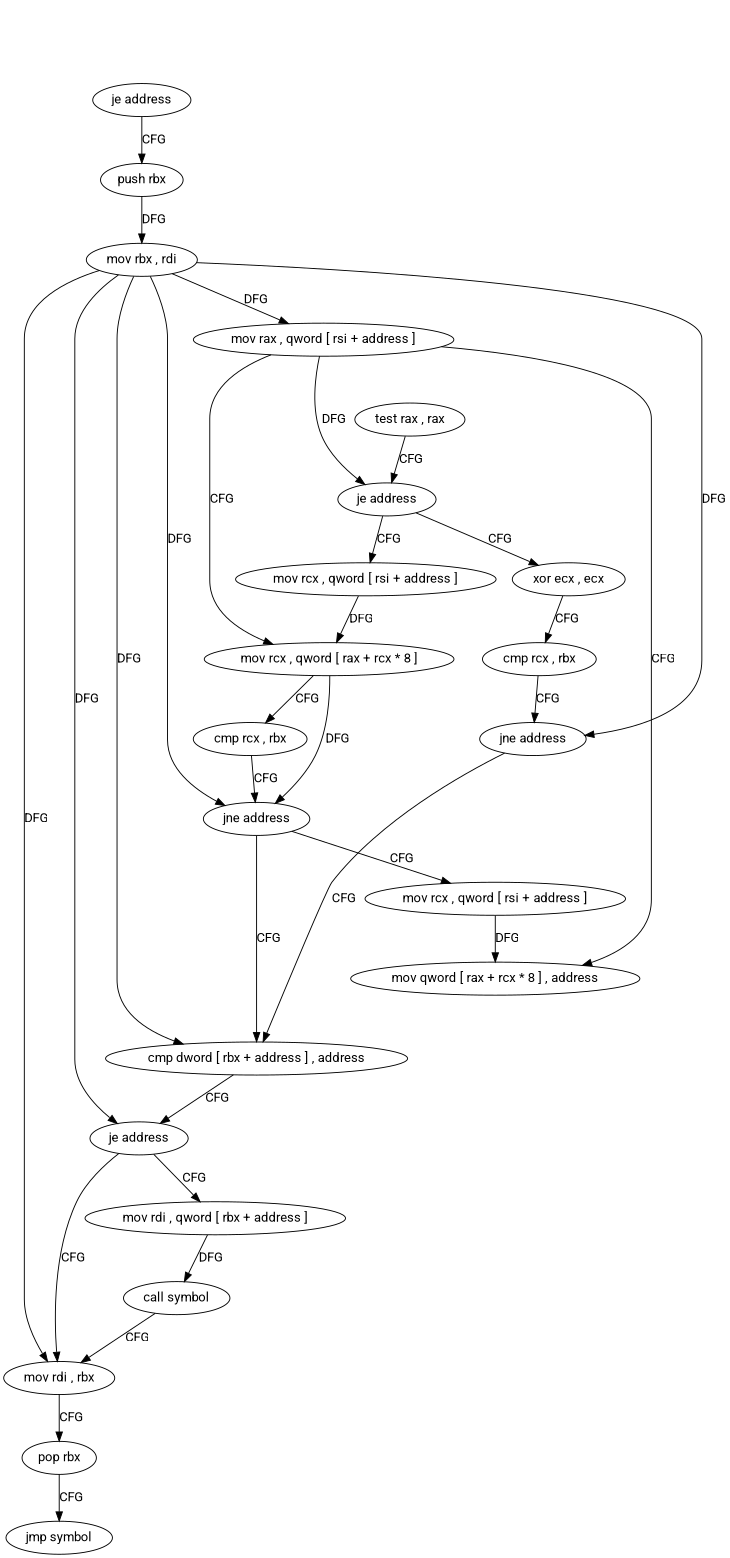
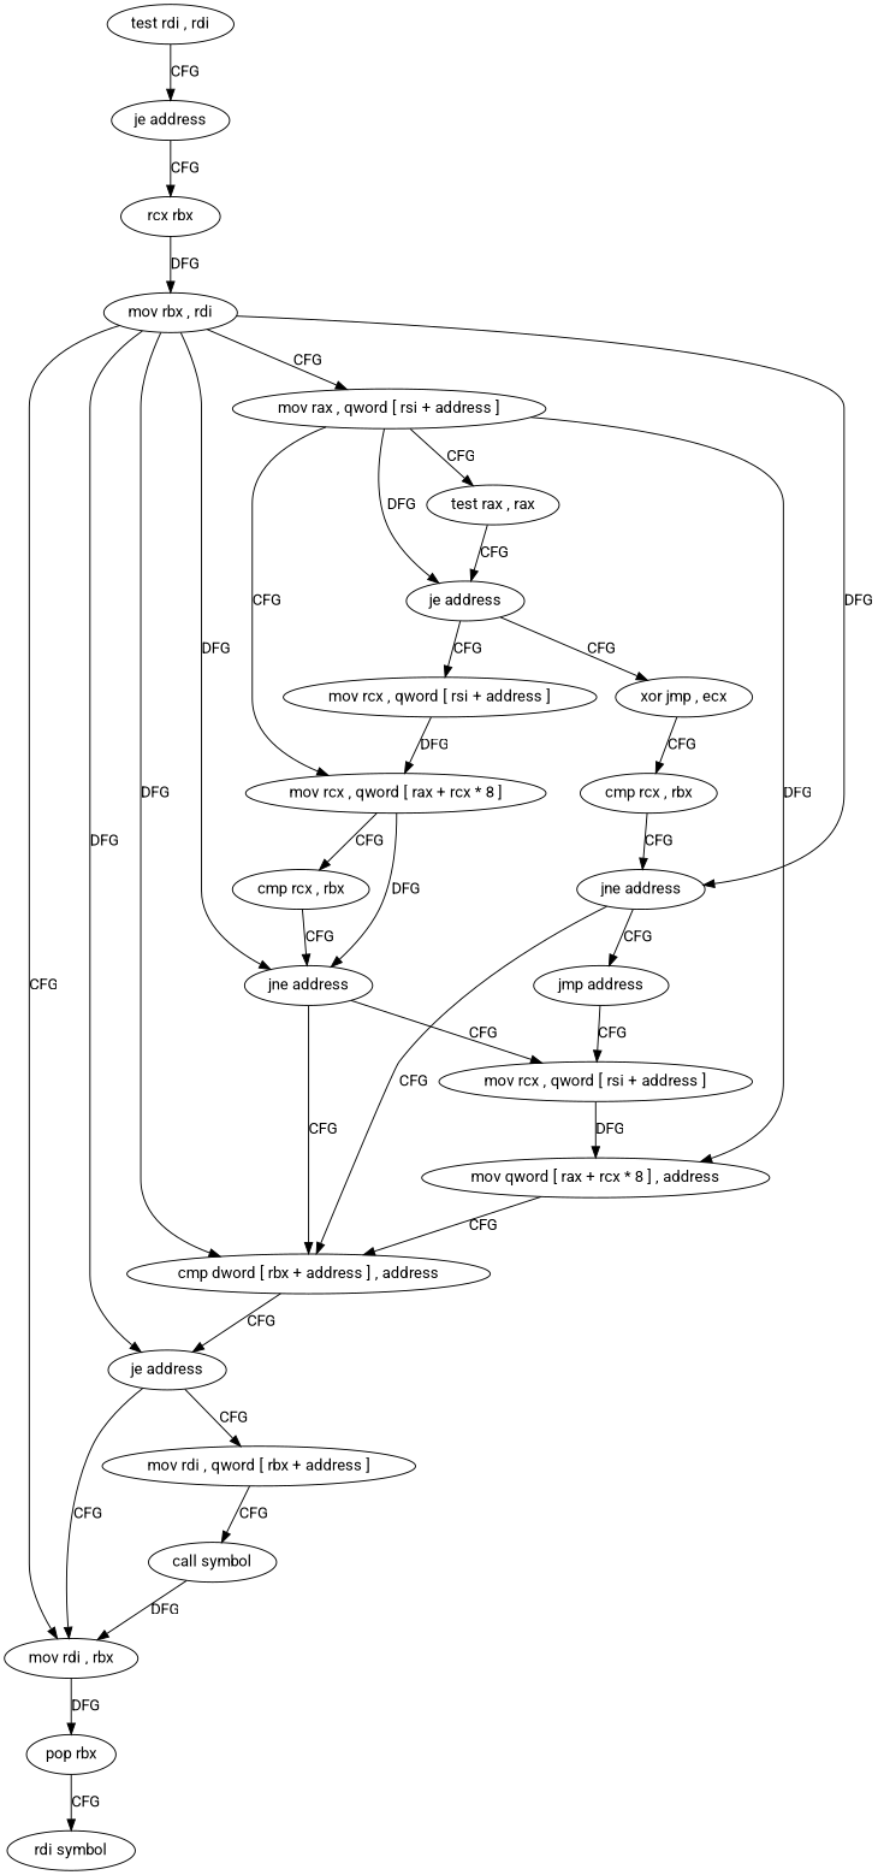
  digraph {
    fontname=Roboto
    node [fontname=Roboto]
    edge [fontname=Roboto]
+   n1 [label="test rdi , rdi"]
    n2 [label="je address"]
-   n3 [label="push rbx"]
+   n3 [label="rcx rbx"]
    n4 [label="mov rbx , rdi"]
    n5 [label="mov rax , qword [ rsi + address ]"]
    n6 [label="jne address"]
    n7 [label="jne address"]
    n8 [label="je address"]
    n9 [label="mov rdi , rbx"]
    n10 [label="cmp dword [ rbx + address ] , address"]
    n11 [label="test rax , rax"]
    n12 [label="je address"]
    n13 [label="mov rcx , qword [ rax + rcx * 8 ]"]
    n14 [label="mov qword [ rax + rcx * 8 ] , address"]
+   n15 [label="jmp address"]
    n16 [label="mov rcx , qword [ rsi + address ]"]
    n17 [label="mov rdi , qword [ rbx + address ]"]
    n18 [label="pop rbx"]
    n19 [label="call symbol"]
-   n20 [label="xor ecx , ecx"]
+   n20 [label="xor jmp , ecx"]
    n21 [label="mov rcx , qword [ rsi + address ]"]
    n22 [label="cmp rcx , rbx"]
    n23 [label="cmp rcx , rbx"]
-   n24 [label="jmp symbol"]
+   n24 [label="rdi symbol"]
+   n1 -> n2 [label=CFG]
    n2 -> n3 [label=CFG]
    n3 -> n4 [label=DFG]
-   n4 -> n5 [label=DFG]
+   n4 -> n5 [label=CFG]
    n4 -> n6 [label=DFG]
    n4 -> n7 [label=DFG]
    n4 -> n8 [label=DFG]
-   n4 -> n9 [label=DFG]
+   n4 -> n9 [label=CFG]
    n4 -> n10 [label=DFG]
+   n5 -> n11 [label=CFG]
    n5 -> n12 [label=DFG]
    n5 -> n13 [label=CFG]
-   n5 -> n14 [label=CFG]
+   n5 -> n14 [label=DFG]
    n6 -> n10 [label=CFG]
+   n6 -> n15 [label=CFG]
    n7 -> n10 [label=CFG]
    n7 -> n16 [label=CFG]
    n8 -> n9 [label=CFG]
    n8 -> n17 [label=CFG]
-   n9 -> n18 [label=CFG]
+   n9 -> n18 [label=DFG]
    n10 -> n8 [label=CFG]
    n11 -> n12 [label=CFG]
    n12 -> n20 [label=CFG]
    n12 -> n21 [label=CFG]
    n13 -> n7 [label=DFG]
    n13 -> n22 [label=CFG]
+   n14 -> n10 [label=CFG]
+   n15 -> n16 [label=CFG]
    n16 -> n14 [label=DFG]
-   n17 -> n19 [label=DFG]
+   n17 -> n19 [label=CFG]
    n18 -> n24 [label=CFG]
-   n19 -> n9 [label=CFG]
+   n19 -> n9 [label=DFG]
    n20 -> n23 [label=CFG]
    n21 -> n13 [label=DFG]
    n22 -> n7 [label=CFG]
    n23 -> n6 [label=CFG]
  }
